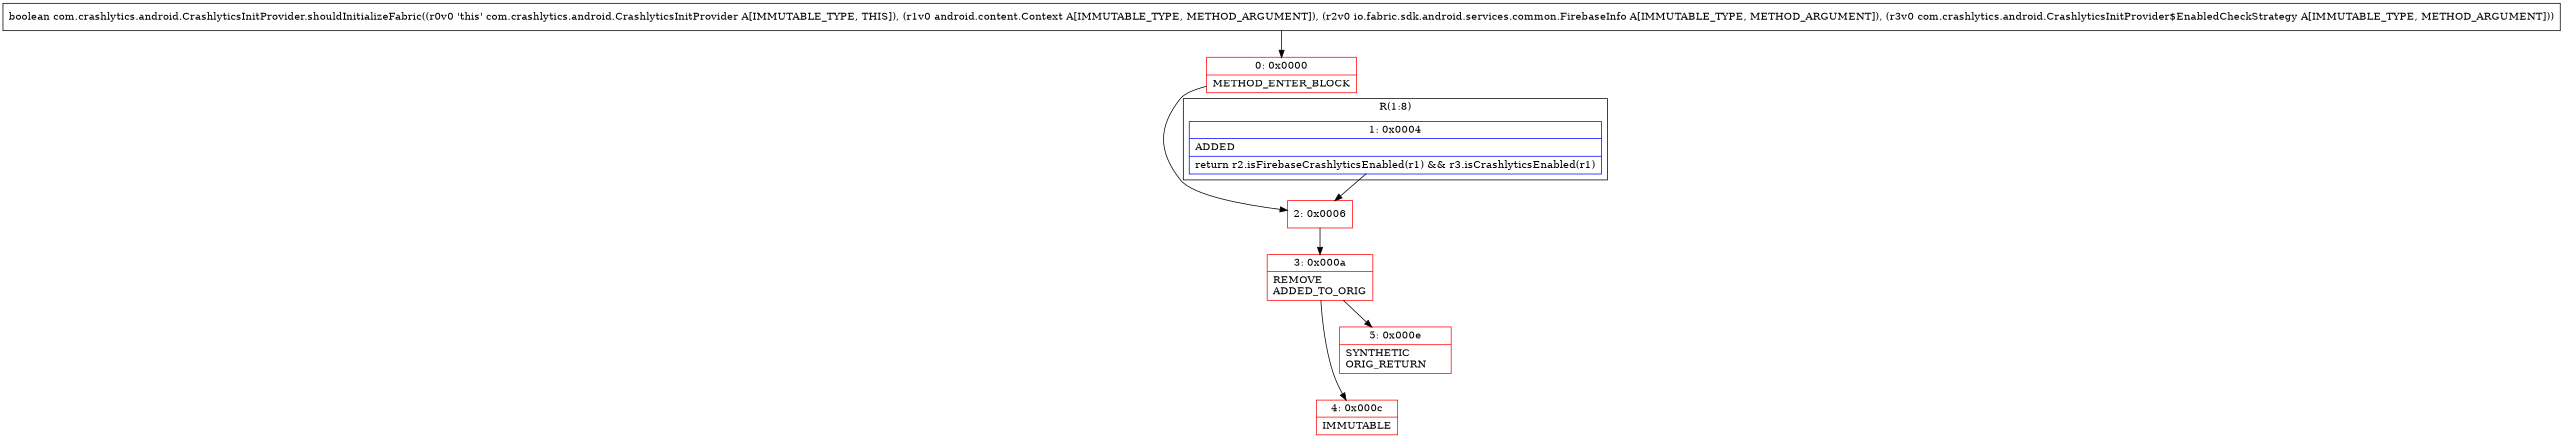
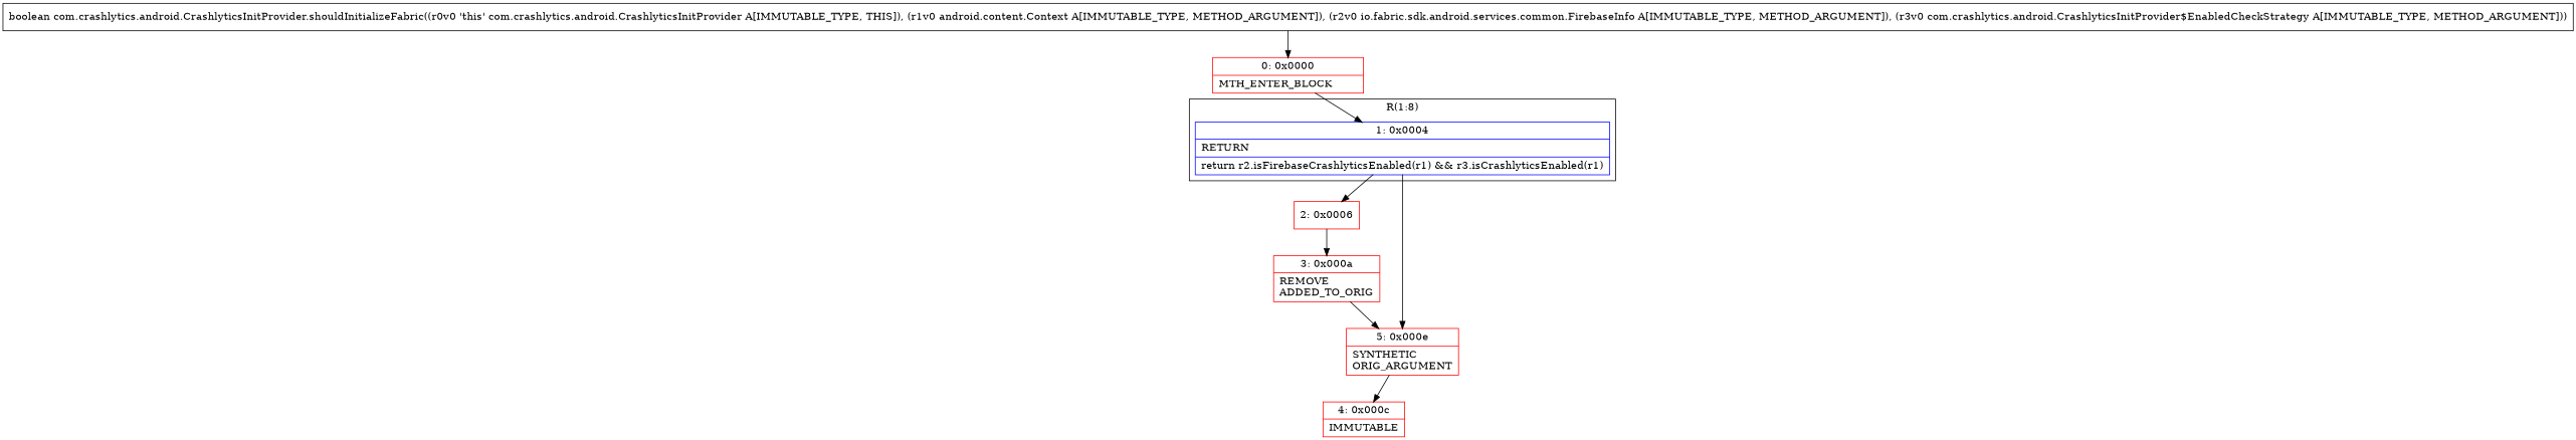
  digraph {
    node [color=red shape=record]
-   n1 [color=blue label="{1\:\ 0x0004|ADDED\l|return r2.isFirebaseCrashlyticsEnabled(r1) && r3.isCrashlyticsEnabled(r1)\l}"]
+   n1 [color=blue label="{1\:\ 0x0004|RETURN\l|return r2.isFirebaseCrashlyticsEnabled(r1) && r3.isCrashlyticsEnabled(r1)\l}"]
    n2 [label="{2\:\ 0x0006}"]
-   n3 [label="{5\:\ 0x000e|SYNTHETIC\lORIG_RETURN\l}"]
+   n3 [label="{5\:\ 0x000e|SYNTHETIC\lORIG_ARGUMENT\l}"]
    n4 [label="{3\:\ 0x000a|REMOVE\lADDED_TO_ORIG\l}"]
-   n5 [label="{0\:\ 0x0000|METHOD_ENTER_BLOCK\l}"]
+   n5 [label="{0\:\ 0x0000|MTH_ENTER_BLOCK\l}"]
    n6 [label="{4\:\ 0x000c|IMMUTABLE\l}"]
    n7 [label="{boolean com.crashlytics.android.CrashlyticsInitProvider.shouldInitializeFabric((r0v0 'this' com.crashlytics.android.CrashlyticsInitProvider A[IMMUTABLE_TYPE, THIS]), (r1v0 android.content.Context A[IMMUTABLE_TYPE, METHOD_ARGUMENT]), (r2v0 io.fabric.sdk.android.services.common.FirebaseInfo A[IMMUTABLE_TYPE, METHOD_ARGUMENT]), (r3v0 com.crashlytics.android.CrashlyticsInitProvider$EnabledCheckStrategy A[IMMUTABLE_TYPE, METHOD_ARGUMENT])) }" color=""]
    subgraph cluster_1 {
      label="R(1:8)"
      n1
    }
    n1 -> n2
+   n1 -> n3
    n2 -> n4
    n4 -> n3
-   n4 -> n6
-   n5 -> n2
+   n3 -> n6
+   n5 -> n1
    n7 -> n5
  }
